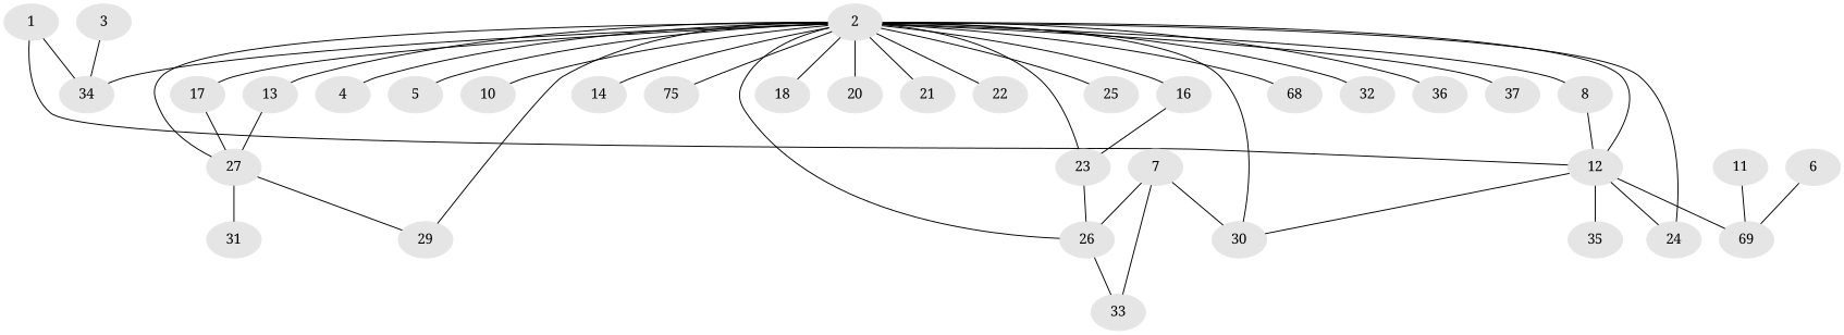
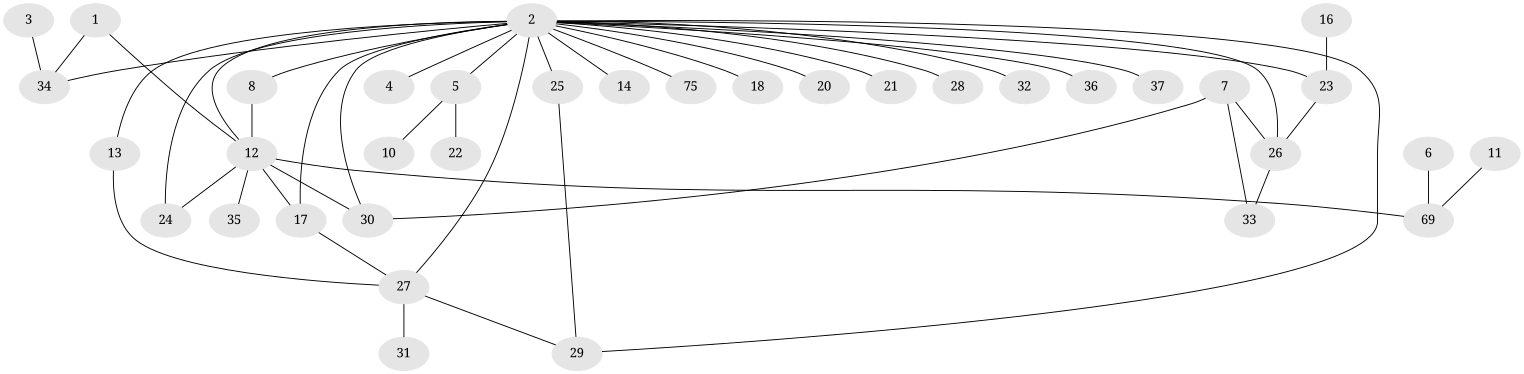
  graph {
    fontname="Noto Serif"
    node [color=gray90 fontname="Noto Serif" style=filled]
    edge [fontname="Noto Serif" weight=1.0]
    1
    12
    34
    17
    24
    30
    n7 [label=69]
    35
    2
    4
    5
    10
    13
    14
    n15 [label=75]
    16
    18
    20
    21
    22
    23
    25
    26
    27
-   28 [label=68]
+   28
    29
    32
    36
    37
    8
    11
    33
    31
    3
    6
    7
    1 -- 12
    1 -- 34
+   12 -- 17 [weight=2.0]
    12 -- 24
    12 -- 30
    12 -- n7
    12 -- 35
    17 -- 27
    2 -- 12
    2 -- 34 [weight=3.0]
    2 -- 17
    2 -- 24 [weight=2.0]
    2 -- 30
    2 -- 4
    2 -- 5 [weight=2.0]
-   2 -- 10
+   5 -- 10
    2 -- 13
    2 -- 14
    2 -- n15
-   2 -- 16
    2 -- 18
    2 -- 20
    2 -- 21
-   2 -- 22
+   5 -- 22
    2 -- 23
    2 -- 25 [weight=2.0]
    2 -- 26
    2 -- 27
    2 -- 28
    2 -- 29
    2 -- 32
    2 -- 36
    2 -- 37
    2 -- 8
    13 -- 27
    16 -- 23
    23 -- 26
+   25 -- 29
    26 -- 33
    27 -- 29
    27 -- 31
    8 -- 12
    11 -- n7
    3 -- 34
    6 -- n7
    7 -- 30
    7 -- 26
    7 -- 33
  }
